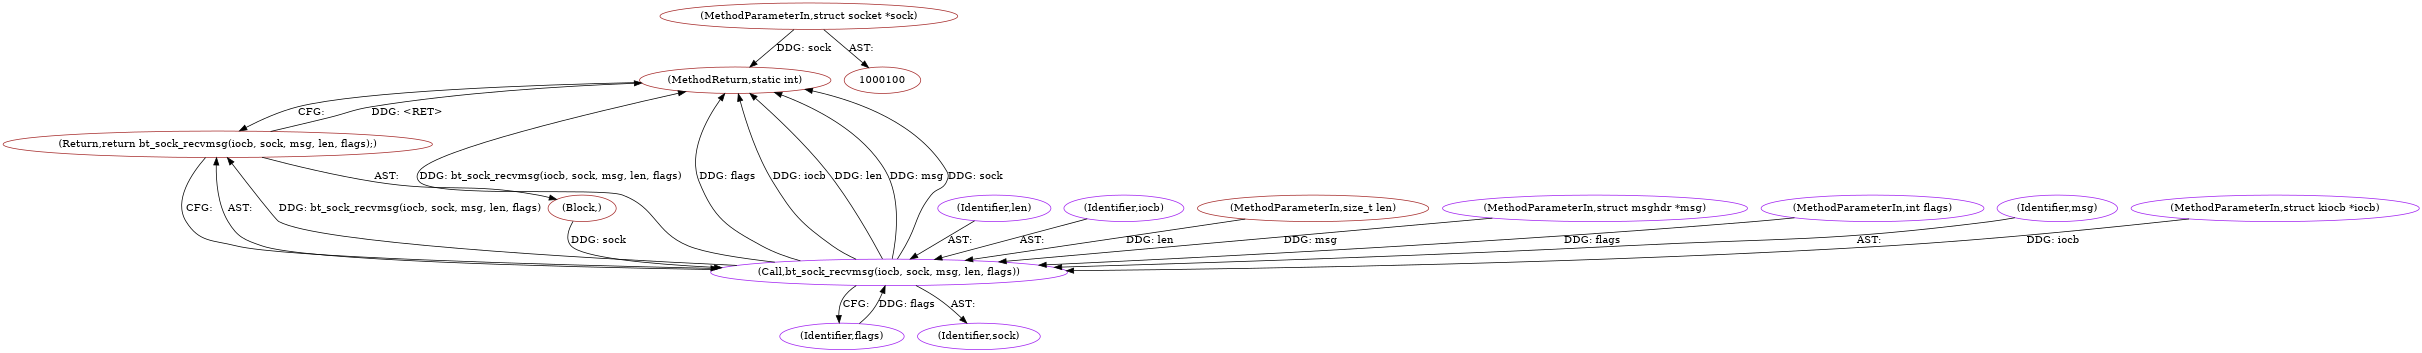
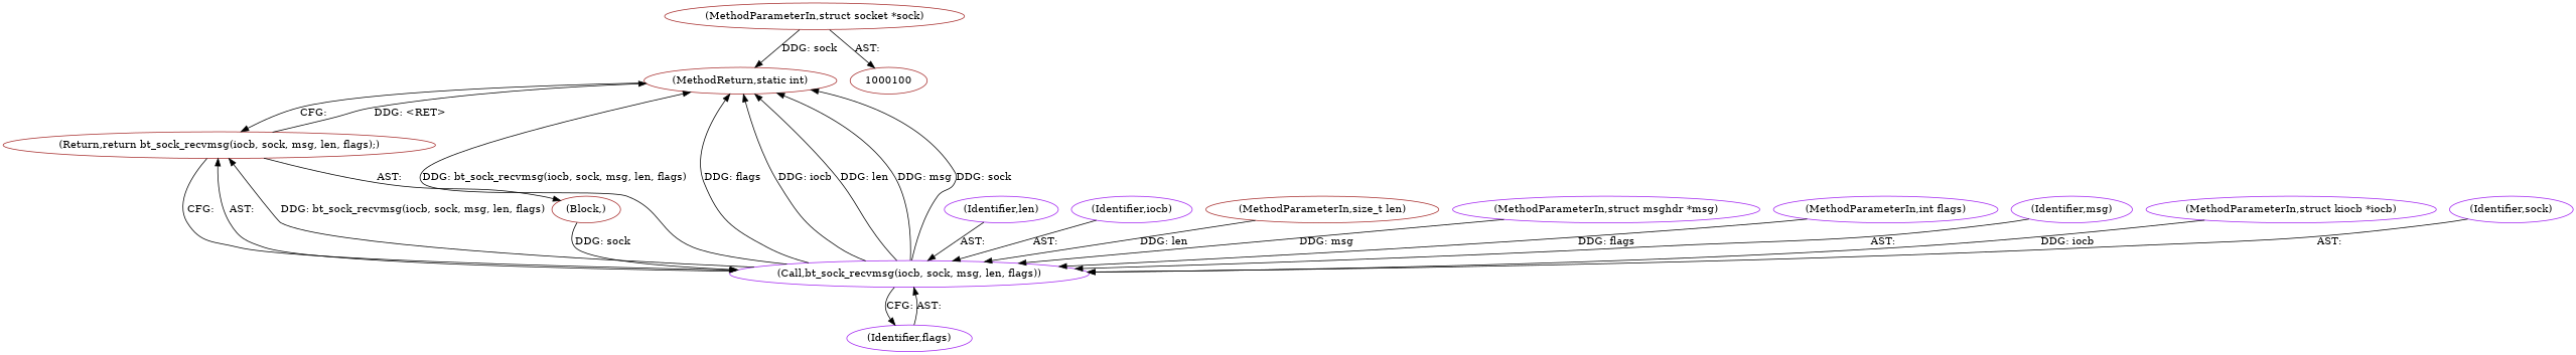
  digraph {
    node [color=purple]
    n1 [color=brown label="(MethodParameterIn,struct socket *sock)"]
    n2 [color=brown label="(MethodReturn,static int)"]
    1000100 [color=brown]
    n4 [label="(Call,bt_sock_recvmsg(iocb, sock, msg, len, flags))"]
    n5 [color=brown label="(Return,return bt_sock_recvmsg(iocb, sock, msg, len, flags);)"]
    n6 [label="(Identifier,flags)"]
    n7 [color=brown label="(Block,)"]
    n8 [label="(Identifier,len)"]
    n9 [label="(Identifier,iocb)"]
    n10 [color=brown label="(MethodParameterIn,size_t len)"]
    n11 [label="(MethodParameterIn,struct msghdr *msg)"]
    n12 [label="(MethodParameterIn,int flags)"]
    n13 [label="(Identifier,msg)"]
    n14 [label="(MethodParameterIn,struct kiocb *iocb)"]
    n15 [label="(Identifier,sock)"]
    n1 -> n2 [label="DDG: sock"]
    n1 -> 1000100 [label="AST: "]
    n2 -> n5 [label="CFG: "]
    n4 -> n2 [label="DDG: bt_sock_recvmsg(iocb, sock, msg, len, flags)"]
    n4 -> n2 [label="DDG: flags"]
    n4 -> n2 [label="DDG: iocb"]
    n4 -> n2 [label="DDG: len"]
    n4 -> n2 [label="DDG: msg"]
    n4 -> n2 [label="DDG: sock"]
    n4 -> n5 [label="AST: "]
    n4 -> n5 [label="DDG: bt_sock_recvmsg(iocb, sock, msg, len, flags)"]
    n4 -> n6 [label="CFG: "]
    n5 -> n2 [label="DDG: <RET>"]
    n5 -> n4 [label="CFG: "]
    n5 -> n7 [label="AST: "]
-   n6 -> n4 [label="DDG: flags"]
+   n6 -> n4 [label="AST: "]
    n7 -> n4 [label="DDG: sock"]
    n8 -> n4 [label="AST: "]
    n9 -> n4 [label="AST: "]
    n10 -> n4 [label="DDG: len"]
    n11 -> n4 [label="DDG: msg"]
    n12 -> n4 [label="DDG: flags"]
    n13 -> n4 [label="AST: "]
    n14 -> n4 [label="DDG: iocb"]
-   n4 -> n15 [label="AST: "]
+   n15 -> n4 [label="AST: "]
  }
